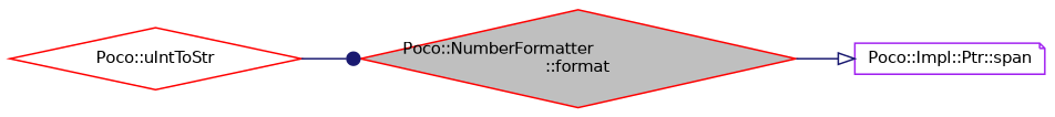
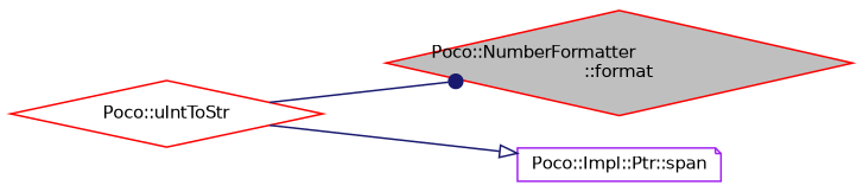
  digraph {
    rankdir=LR
    node [color=red fillcolor=white fontname=Helvetica fontsize=10 shape=diamond style=filled]
    edge [color=midnightblue fontname=Helvetica fontsize=10 labelfontname=Helvetica labelfontsize=10 style=solid]
    n1 [fillcolor=grey75 fontcolor=black height=0.2 label="Poco::NumberFormatter\l::format" width=0.4]
    n2 [height=0.2 label="Poco::uIntToStr" width=0.4]
    n3 [color=purple height=0.2 label="Poco::Impl::Ptr::span" shape=note width=0.4]
    n2 -> n1 [arrowhead=dot]
-   n1 -> n3 [arrowhead=onormal]
+   n2 -> n3 [arrowhead=onormal]
  }
